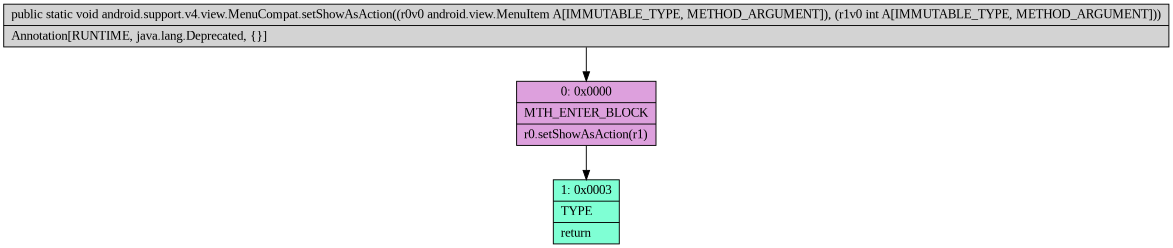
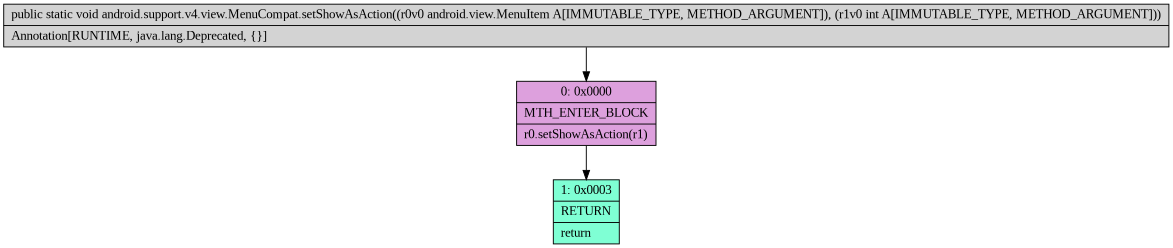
  digraph {
    fontname="Liberation Serif"
    node [shape=record style=filled fontname="Liberation Serif"]
    edge [style=solid fontname="Liberation Serif"]
    n1 [label="{0\:\ 0x0000|MTH_ENTER_BLOCK\l|r0.setShowAsAction(r1)\l}" fillcolor=plum]
-   n2 [label="{1\:\ 0x0003|TYPE\l|return\l}" fillcolor=aquamarine]
+   n2 [label="{1\:\ 0x0003|RETURN\l|return\l}" fillcolor=aquamarine]
    n3 [label="{public static void android.support.v4.view.MenuCompat.setShowAsAction((r0v0 android.view.MenuItem A[IMMUTABLE_TYPE, METHOD_ARGUMENT]), (r1v0 int A[IMMUTABLE_TYPE, METHOD_ARGUMENT]))  | Annotation[RUNTIME, java.lang.Deprecated, \{\}]\l}" fillcolor=lightgrey]
    n1 -> n2
    n3 -> n1
  }
